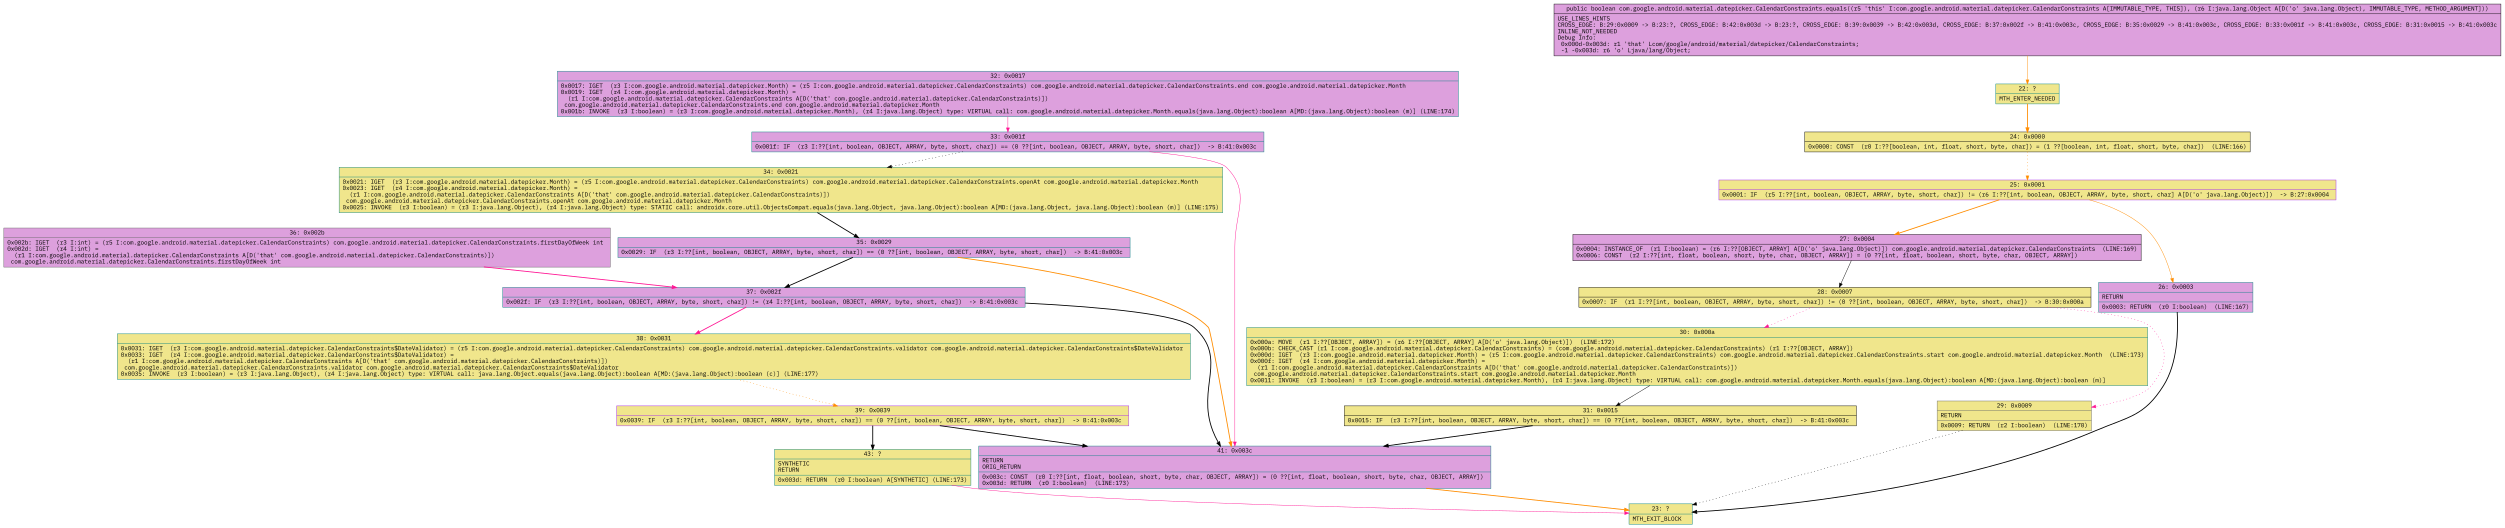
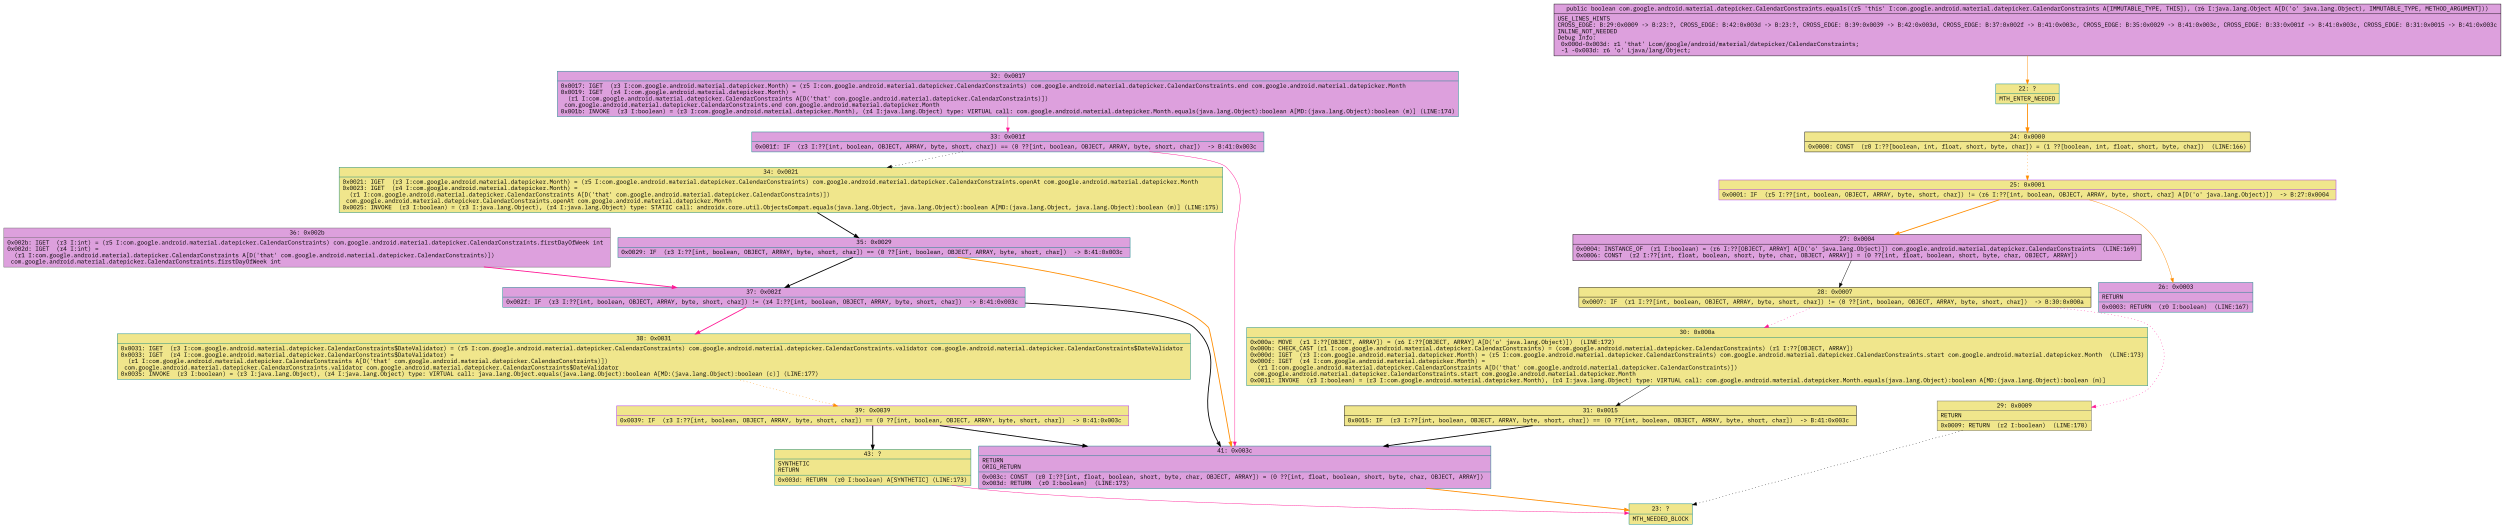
  digraph {
    fontname="IBM Plex Mono"
    node [color=teal fillcolor=khaki fontname="IBM Plex Mono" shape=record style=filled]
    edge [color=black fontname="IBM Plex Mono" style=bold]
    n1 [label="{22\:\ ?|MTH_ENTER_NEEDED\l}"]
    n2 [color=black label="{24\:\ 0x0000|0x0000: CONST  (r0 I:??[boolean, int, float, short, byte, char]) = (1 ??[boolean, int, float, short, byte, char])  (LINE:166)\l}"]
    n3 [color=purple label="{25\:\ 0x0001|0x0001: IF  (r5 I:??[int, boolean, OBJECT, ARRAY, byte, short, char]) != (r6 I:??[int, boolean, OBJECT, ARRAY, byte, short, char] A[D('o' java.lang.Object)])  \-\> B:27:0x0004 \l}"]
    n4 [fillcolor=plum label="{26\:\ 0x0003|RETURN\l|0x0003: RETURN  (r0 I:boolean)  (LINE:167)\l}"]
    n5 [color=black fillcolor=plum label="{27\:\ 0x0004|0x0004: INSTANCE_OF  (r1 I:boolean) = (r6 I:??[OBJECT, ARRAY] A[D('o' java.lang.Object)]) com.google.android.material.datepicker.CalendarConstraints  (LINE:169)\l0x0006: CONST  (r2 I:??[int, float, boolean, short, byte, char, OBJECT, ARRAY]) = (0 ??[int, float, boolean, short, byte, char, OBJECT, ARRAY]) \l}"]
-   n6 [label="{23\:\ ?|MTH_EXIT_BLOCK\l}"]
+   n6 [label="{23\:\ ?|MTH_NEEDED_BLOCK\l}"]
    n7 [color=black label="{28\:\ 0x0007|0x0007: IF  (r1 I:??[int, boolean, OBJECT, ARRAY, byte, short, char]) != (0 ??[int, boolean, OBJECT, ARRAY, byte, short, char])  \-\> B:30:0x000a \l}"]
    n8 [color=gray40 label="{29\:\ 0x0009|RETURN\l|0x0009: RETURN  (r2 I:boolean)  (LINE:170)\l}"]
    n9 [label="{30\:\ 0x000a|0x000a: MOVE  (r1 I:??[OBJECT, ARRAY]) = (r6 I:??[OBJECT, ARRAY] A[D('o' java.lang.Object)])  (LINE:172)\l0x000b: CHECK_CAST (r1 I:com.google.android.material.datepicker.CalendarConstraints) = (com.google.android.material.datepicker.CalendarConstraints) (r1 I:??[OBJECT, ARRAY]) \l0x000d: IGET  (r3 I:com.google.android.material.datepicker.Month) = (r5 I:com.google.android.material.datepicker.CalendarConstraints) com.google.android.material.datepicker.CalendarConstraints.start com.google.android.material.datepicker.Month  (LINE:173)\l0x000f: IGET  (r4 I:com.google.android.material.datepicker.Month) = \l  (r1 I:com.google.android.material.datepicker.CalendarConstraints A[D('that' com.google.android.material.datepicker.CalendarConstraints)])\l com.google.android.material.datepicker.CalendarConstraints.start com.google.android.material.datepicker.Month \l0x0011: INVOKE  (r3 I:boolean) = (r3 I:com.google.android.material.datepicker.Month), (r4 I:java.lang.Object) type: VIRTUAL call: com.google.android.material.datepicker.Month.equals(java.lang.Object):boolean A[MD:(java.lang.Object):boolean (m)]\l}"]
    n10 [color=black label="{31\:\ 0x0015|0x0015: IF  (r3 I:??[int, boolean, OBJECT, ARRAY, byte, short, char]) == (0 ??[int, boolean, OBJECT, ARRAY, byte, short, char])  \-\> B:41:0x003c \l}"]
    n11 [fillcolor=plum label="{41\:\ 0x003c|RETURN\lORIG_RETURN\l|0x003c: CONST  (r0 I:??[int, float, boolean, short, byte, char, OBJECT, ARRAY]) = (0 ??[int, float, boolean, short, byte, char, OBJECT, ARRAY]) \l0x003d: RETURN  (r0 I:boolean)  (LINE:173)\l}"]
    n12 [fillcolor=plum label="{32\:\ 0x0017|0x0017: IGET  (r3 I:com.google.android.material.datepicker.Month) = (r5 I:com.google.android.material.datepicker.CalendarConstraints) com.google.android.material.datepicker.CalendarConstraints.end com.google.android.material.datepicker.Month \l0x0019: IGET  (r4 I:com.google.android.material.datepicker.Month) = \l  (r1 I:com.google.android.material.datepicker.CalendarConstraints A[D('that' com.google.android.material.datepicker.CalendarConstraints)])\l com.google.android.material.datepicker.CalendarConstraints.end com.google.android.material.datepicker.Month \l0x001b: INVOKE  (r3 I:boolean) = (r3 I:com.google.android.material.datepicker.Month), (r4 I:java.lang.Object) type: VIRTUAL call: com.google.android.material.datepicker.Month.equals(java.lang.Object):boolean A[MD:(java.lang.Object):boolean (m)] (LINE:174)\l}"]
    n13 [fillcolor=plum label="{33\:\ 0x001f|0x001f: IF  (r3 I:??[int, boolean, OBJECT, ARRAY, byte, short, char]) == (0 ??[int, boolean, OBJECT, ARRAY, byte, short, char])  \-\> B:41:0x003c \l}"]
    n14 [label="{34\:\ 0x0021|0x0021: IGET  (r3 I:com.google.android.material.datepicker.Month) = (r5 I:com.google.android.material.datepicker.CalendarConstraints) com.google.android.material.datepicker.CalendarConstraints.openAt com.google.android.material.datepicker.Month \l0x0023: IGET  (r4 I:com.google.android.material.datepicker.Month) = \l  (r1 I:com.google.android.material.datepicker.CalendarConstraints A[D('that' com.google.android.material.datepicker.CalendarConstraints)])\l com.google.android.material.datepicker.CalendarConstraints.openAt com.google.android.material.datepicker.Month \l0x0025: INVOKE  (r3 I:boolean) = (r3 I:java.lang.Object), (r4 I:java.lang.Object) type: STATIC call: androidx.core.util.ObjectsCompat.equals(java.lang.Object, java.lang.Object):boolean A[MD:(java.lang.Object, java.lang.Object):boolean (m)] (LINE:175)\l}"]
    n15 [fillcolor=plum label="{35\:\ 0x0029|0x0029: IF  (r3 I:??[int, boolean, OBJECT, ARRAY, byte, short, char]) == (0 ??[int, boolean, OBJECT, ARRAY, byte, short, char])  \-\> B:41:0x003c \l}"]
    n16 [fillcolor=plum label="{37\:\ 0x002f|0x002f: IF  (r3 I:??[int, boolean, OBJECT, ARRAY, byte, short, char]) != (r4 I:??[int, boolean, OBJECT, ARRAY, byte, short, char])  \-\> B:41:0x003c \l}"]
    n17 [color=gray40 fillcolor=plum label="{36\:\ 0x002b|0x002b: IGET  (r3 I:int) = (r5 I:com.google.android.material.datepicker.CalendarConstraints) com.google.android.material.datepicker.CalendarConstraints.firstDayOfWeek int \l0x002d: IGET  (r4 I:int) = \l  (r1 I:com.google.android.material.datepicker.CalendarConstraints A[D('that' com.google.android.material.datepicker.CalendarConstraints)])\l com.google.android.material.datepicker.CalendarConstraints.firstDayOfWeek int \l}"]
    n18 [label="{38\:\ 0x0031|0x0031: IGET  (r3 I:com.google.android.material.datepicker.CalendarConstraints$DateValidator) = (r5 I:com.google.android.material.datepicker.CalendarConstraints) com.google.android.material.datepicker.CalendarConstraints.validator com.google.android.material.datepicker.CalendarConstraints$DateValidator \l0x0033: IGET  (r4 I:com.google.android.material.datepicker.CalendarConstraints$DateValidator) = \l  (r1 I:com.google.android.material.datepicker.CalendarConstraints A[D('that' com.google.android.material.datepicker.CalendarConstraints)])\l com.google.android.material.datepicker.CalendarConstraints.validator com.google.android.material.datepicker.CalendarConstraints$DateValidator \l0x0035: INVOKE  (r3 I:boolean) = (r3 I:java.lang.Object), (r4 I:java.lang.Object) type: VIRTUAL call: java.lang.Object.equals(java.lang.Object):boolean A[MD:(java.lang.Object):boolean (c)] (LINE:177)\l}"]
    n19 [color=purple label="{39\:\ 0x0039|0x0039: IF  (r3 I:??[int, boolean, OBJECT, ARRAY, byte, short, char]) == (0 ??[int, boolean, OBJECT, ARRAY, byte, short, char])  \-\> B:41:0x003c \l}"]
    n20 [label="{43\:\ ?|SYNTHETIC\lRETURN\l|0x003d: RETURN  (r0 I:boolean) A[SYNTHETIC] (LINE:173)\l}"]
    n21 [color=black fillcolor=plum label="{public boolean com.google.android.material.datepicker.CalendarConstraints.equals((r5 'this' I:com.google.android.material.datepicker.CalendarConstraints A[IMMUTABLE_TYPE, THIS]), (r6 I:java.lang.Object A[D('o' java.lang.Object), IMMUTABLE_TYPE, METHOD_ARGUMENT]))  | USE_LINES_HINTS\lCROSS_EDGE: B:29:0x0009 \-\> B:23:?, CROSS_EDGE: B:42:0x003d \-\> B:23:?, CROSS_EDGE: B:39:0x0039 \-\> B:42:0x003d, CROSS_EDGE: B:37:0x002f \-\> B:41:0x003c, CROSS_EDGE: B:35:0x0029 \-\> B:41:0x003c, CROSS_EDGE: B:33:0x001f \-\> B:41:0x003c, CROSS_EDGE: B:31:0x0015 \-\> B:41:0x003c\lINLINE_NOT_NEEDED\lDebug Info:\l  0x000d\-0x003d: r1 'that' Lcom\/google\/android\/material\/datepicker\/CalendarConstraints;\l  \-1 \-0x003d: r6 'o' Ljava\/lang\/Object;\l}"]
    n1 -> n2 [color=darkorange]
    n2 -> n3 [color=darkorange style=dotted]
    n3 -> n4 [color=darkorange style=solid]
    n3 -> n5 [color=darkorange]
-   n4 -> n6
    n5 -> n7 [style=solid]
    n7 -> n8 [color=deeppink style=dotted]
    n7 -> n9 [color=deeppink style=dotted]
    n8 -> n6 [style=dotted]
    n9 -> n10 [style=solid]
    n10 -> n11
    n11 -> n6 [color=darkorange]
    n12 -> n13 [color=deeppink style=solid]
    n13 -> n11 [color=deeppink style=solid]
    n13 -> n14 [style=dotted]
    n14 -> n15
    n15 -> n11 [color=darkorange]
    n15 -> n16
    n16 -> n11
    n16 -> n18 [color=deeppink]
    n17 -> n16 [color=deeppink]
    n18 -> n19 [color=darkorange style=dotted]
    n19 -> n11
    n19 -> n20
    n20 -> n6 [color=deeppink style=solid]
    n21 -> n1 [color=darkorange style=solid]
  }
